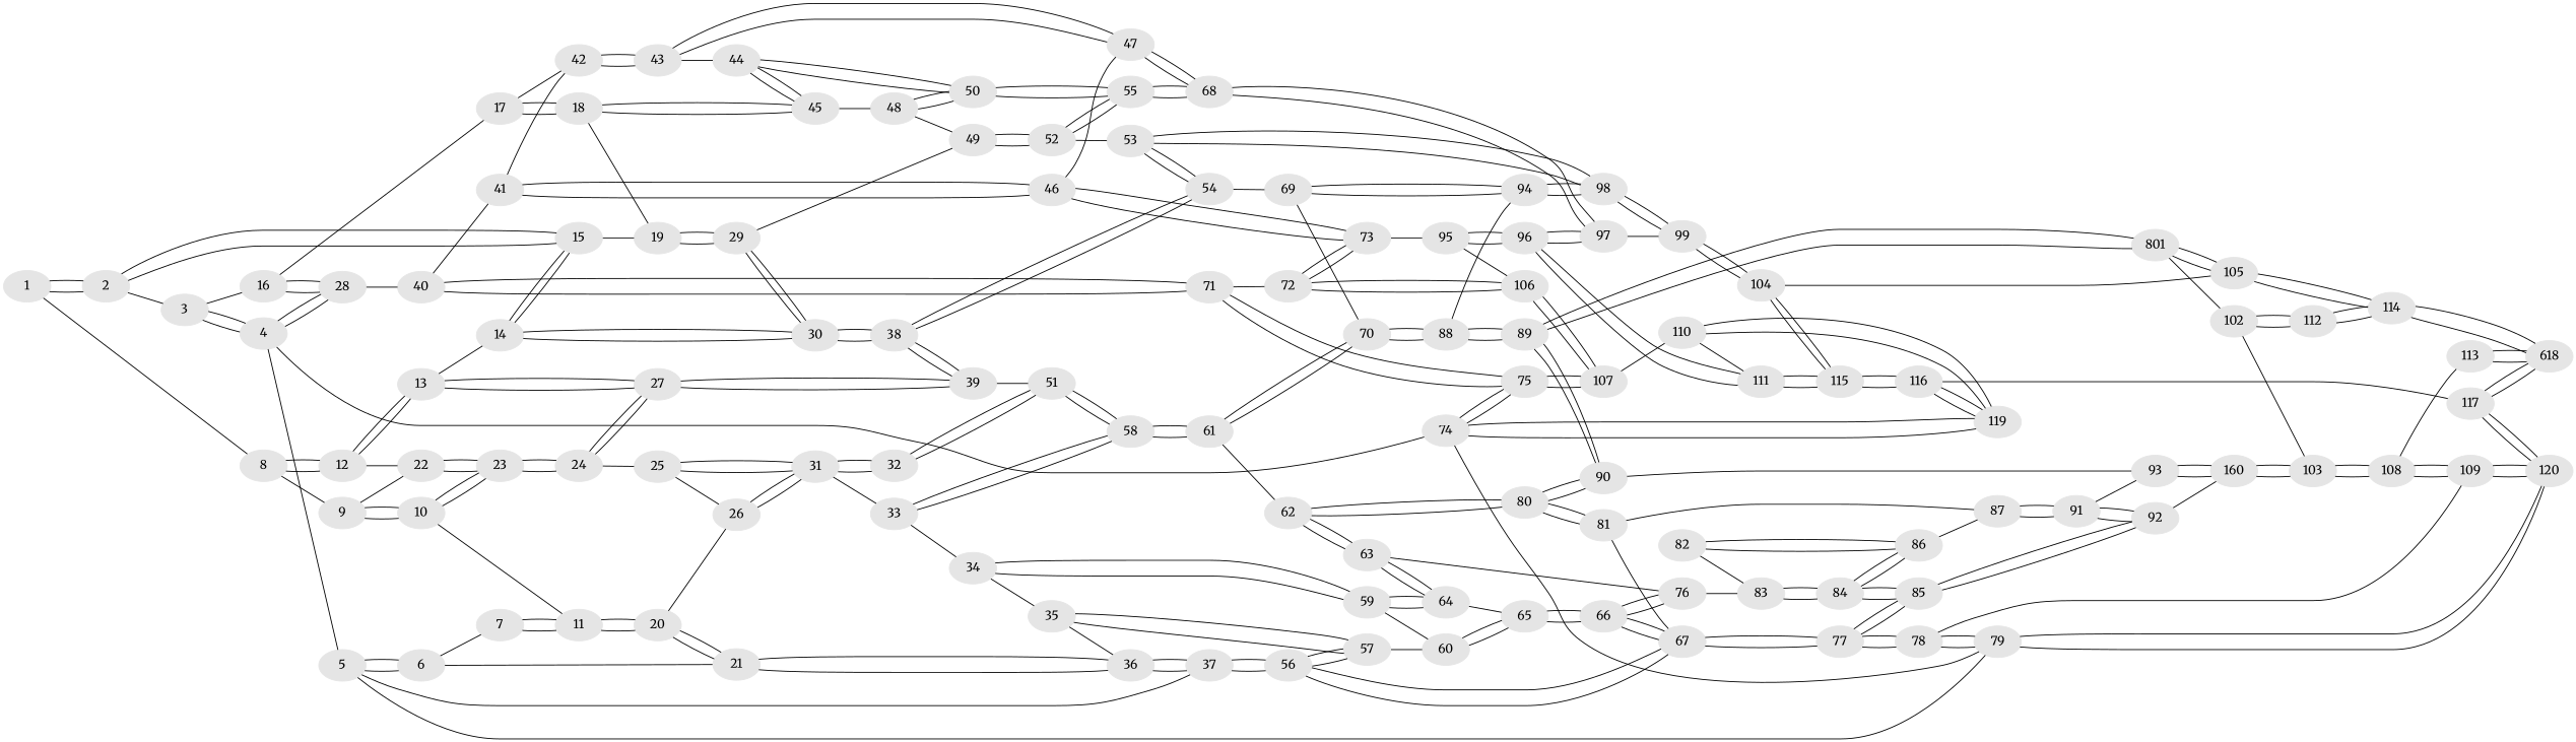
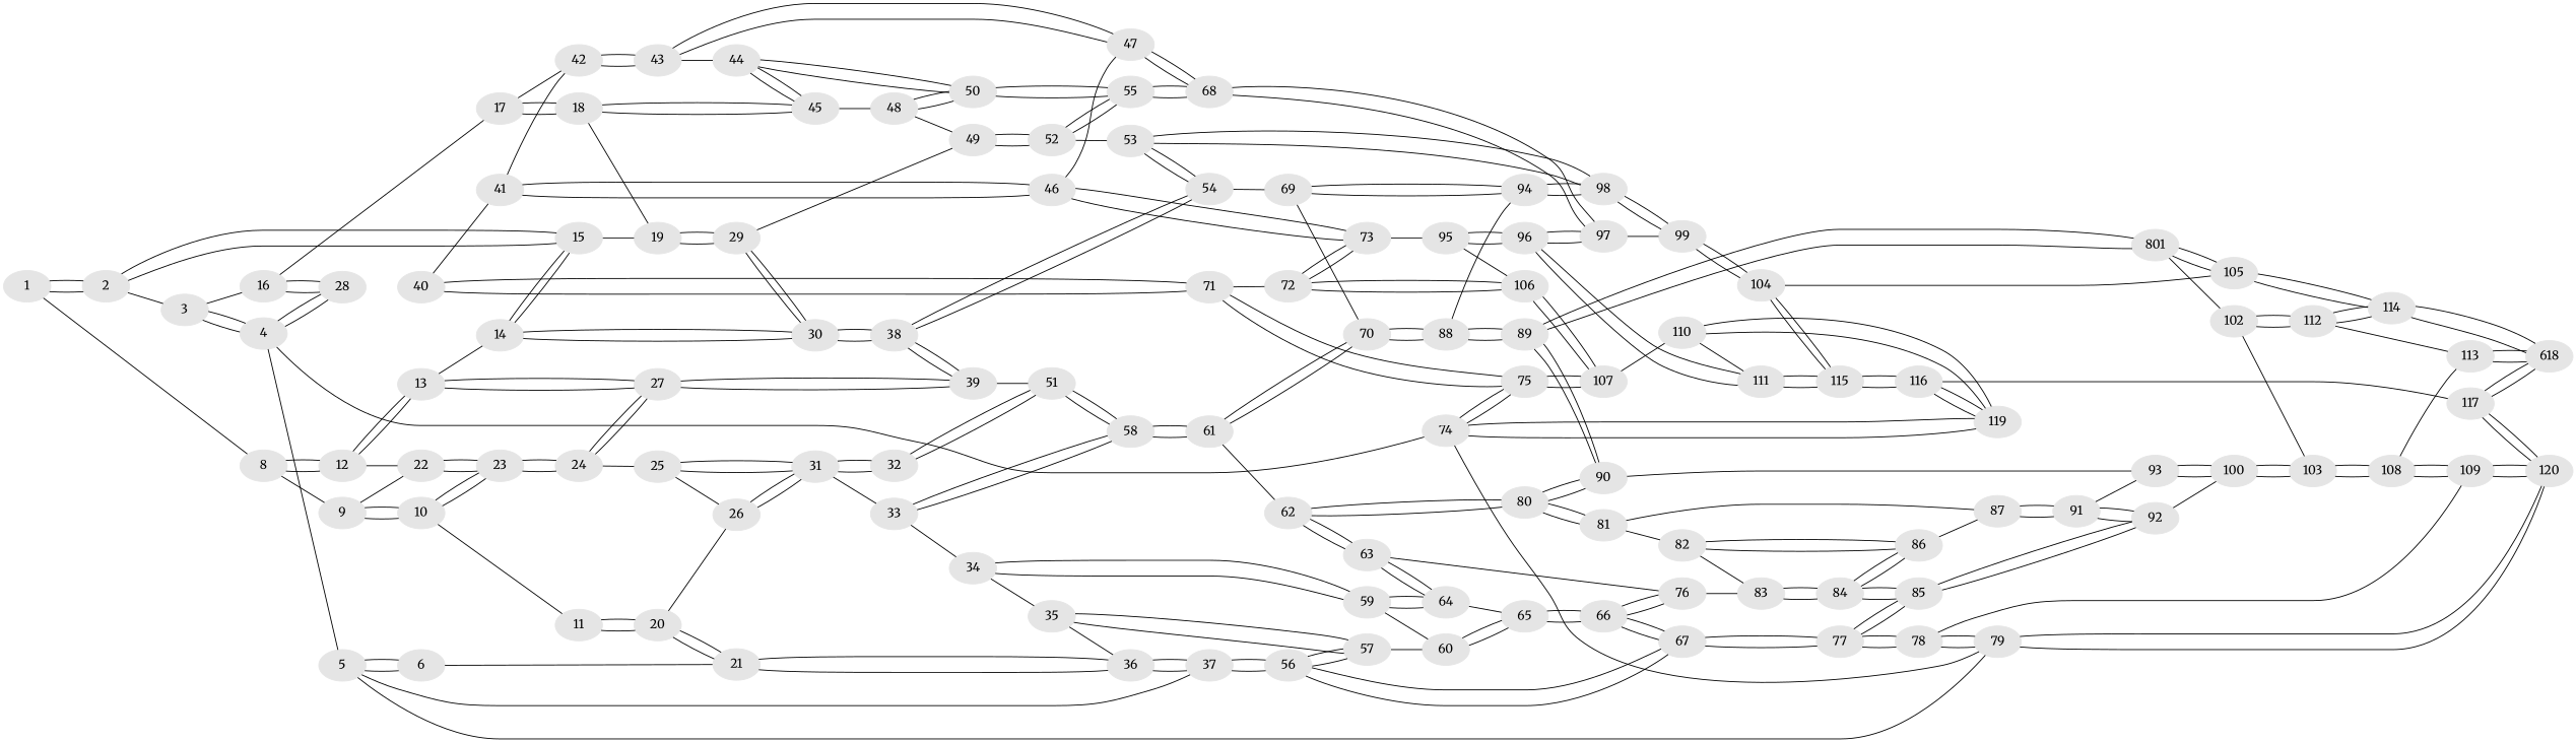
  graph {
    fontname=Merriweather
    rankdir=LR
    node [color=gray90 fontname=Merriweather style=filled]
    edge [fontname=Merriweather]
    1
    2
    8
    3
    15
    9
    12
    4
    16
    19
    5
    28
    74
    17
    6
    37
    79
    40
    75
    119
-   7
    21
    56
    120
    11
    36
    20
    10
    22
    13
    23
    24
    26
    14
    27
    30
    39
    38
    29
    18
    42
    45
    43
    48
    49
    31
    25
    32
    33
    51
    41
    71
    52
    54
    34
    58
    35
    59
    61
    57
    60
    64
    67
    69
    46
    72
    47
    73
    44
    50
    68
    55
    95
    97
    53
    98
    99
    70
    94
    77
    65
    62
    66
    63
    80
    88
    76
    81
    90
    83
    78
    85
    89
    106
    107
    96
    110
    84
    109
    92
    82
    87
    93
    86
    91
-   100 [label=160]
+   100
    n107 [label=801]
    102
    105
    103
    111
    115
    104
    108
    112
    114
    113
    116
    n119 [label=618]
    117
    1 -- 2
    1 -- 2
    1 -- 8
    2 -- 3
    2 -- 15
    2 -- 15
    8 -- 9
    8 -- 12
    8 -- 12
    3 -- 4
    3 -- 4
    3 -- 16
    15 -- 19
    9 -- 10
    9 -- 10
    9 -- 22
    12 -- 22
    12 -- 13
    12 -- 13
    4 -- 5
    4 -- 28
    4 -- 28
    4 -- 74
    16 -- 28
    16 -- 28
    16 -- 17
    19 -- 29
    19 -- 29
    5 -- 6
    5 -- 6
    5 -- 37
    5 -- 79
-   28 -- 40
    74 -- 79
    74 -- 75
    74 -- 75
    74 -- 119
    74 -- 119
    17 -- 18
    17 -- 18
    17 -- 42
-   6 -- 7
    6 -- 21
    37 -- 56
    37 -- 56
    79 -- 120
    79 -- 120
    40 -- 41
    40 -- 71
    40 -- 71
    75 -- 107
    75 -- 107
-   7 -- 11
-   7 -- 11
    21 -- 36
    21 -- 36
    56 -- 57
    56 -- 57
    56 -- 67
    56 -- 67
    11 -- 20
    11 -- 20
    36 -- 37
    36 -- 37
    20 -- 21
    20 -- 21
    20 -- 26
    10 -- 11
    10 -- 23
    10 -- 23
    22 -- 23
    22 -- 23
    13 -- 14
    13 -- 27
    13 -- 27
    23 -- 24
    23 -- 24
    24 -- 27
    24 -- 27
    24 -- 25
    26 -- 31
    26 -- 31
    14 -- 15
    14 -- 15
    14 -- 30
    14 -- 30
    27 -- 39
    27 -- 39
    30 -- 38
    30 -- 38
    39 -- 51
    38 -- 39
    38 -- 39
    38 -- 54
    38 -- 54
    29 -- 30
    29 -- 30
    29 -- 49
    18 -- 19
    18 -- 45
    18 -- 45
    42 -- 43
    42 -- 43
    45 -- 48
    43 -- 47
    43 -- 47
    43 -- 44
    48 -- 49
    48 -- 50
    48 -- 50
    49 -- 52
    49 -- 52
    31 -- 32
    31 -- 32
    31 -- 33
    25 -- 26
    25 -- 31
    25 -- 31
    32 -- 51
    32 -- 51
    33 -- 34
    33 -- 58
    33 -- 58
    51 -- 58
    51 -- 58
    41 -- 42
    41 -- 46
    41 -- 46
    71 -- 75
    71 -- 75
    71 -- 72
    52 -- 55
    52 -- 55
    52 -- 53
    54 -- 69
    34 -- 35
    34 -- 59
    34 -- 59
    58 -- 61
    58 -- 61
    35 -- 36
    35 -- 57
    35 -- 57
    59 -- 60
    59 -- 64
    59 -- 64
    61 -- 70
    61 -- 70
    61 -- 62
    57 -- 60
    60 -- 65
    60 -- 65
    64 -- 65
    67 -- 77
    67 -- 77
    69 -- 70
    69 -- 94
    69 -- 94
    46 -- 47
    46 -- 73
    46 -- 73
    72 -- 73
    72 -- 73
    72 -- 106
    72 -- 106
    47 -- 68
    47 -- 68
    73 -- 95
    44 -- 45
    44 -- 45
    44 -- 50
    44 -- 50
    50 -- 55
    50 -- 55
    68 -- 97
    68 -- 97
    55 -- 68
    55 -- 68
    95 -- 106
    95 -- 96
    95 -- 96
    97 -- 99
    53 -- 54
    53 -- 54
    53 -- 98
    53 -- 98
    98 -- 99
    98 -- 99
    99 -- 104
    99 -- 104
    70 -- 88
    70 -- 88
    94 -- 98
    94 -- 98
    77 -- 78
    77 -- 78
    77 -- 85
    77 -- 85
    65 -- 66
    65 -- 66
    62 -- 63
    62 -- 63
    62 -- 80
    62 -- 80
    66 -- 67
    66 -- 67
    66 -- 76
    66 -- 76
    63 -- 64
    63 -- 64
    63 -- 76
    80 -- 81
    80 -- 81
    80 -- 90
    80 -- 90
    88 -- 94
    88 -- 89
    88 -- 89
    76 -- 83
-   81 -- 67
+   81 -- 82
    81 -- 87
    90 -- 93
    83 -- 84
    83 -- 84
    78 -- 79
    78 -- 79
    78 -- 109
    85 -- 92
    85 -- 92
    89 -- 90
    89 -- 90
    89 -- n107
    89 -- n107
    106 -- 107
    106 -- 107
    107 -- 110
    96 -- 97
    96 -- 97
    96 -- 111
    96 -- 111
    110 -- 119
    110 -- 119
    110 -- 111
    84 -- 85
    84 -- 85
    84 -- 86
    84 -- 86
    109 -- 120
    109 -- 120
    92 -- 100
    82 -- 83
    82 -- 86
    82 -- 86
    87 -- 91
    87 -- 91
    93 -- 100
    93 -- 100
    86 -- 87
    91 -- 92
    91 -- 92
    91 -- 93
    100 -- 103
    100 -- 103
    n107 -- 102
    n107 -- 105
    n107 -- 105
    102 -- 103
    102 -- 112
    102 -- 112
    105 -- 114
    105 -- 114
    103 -- 108
    103 -- 108
    111 -- 115
    111 -- 115
    115 -- 116
    115 -- 116
    104 -- 105
    104 -- 115
    104 -- 115
    108 -- 109
    108 -- 109
    108 -- 113
    112 -- 114
    112 -- 114
+   112 -- 113
    114 -- n119
    114 -- n119
    113 -- n119
    113 -- n119
    116 -- 119
    116 -- 119
    116 -- 117
    117 -- 120
    117 -- 120
    117 -- n119
    117 -- n119
  }
